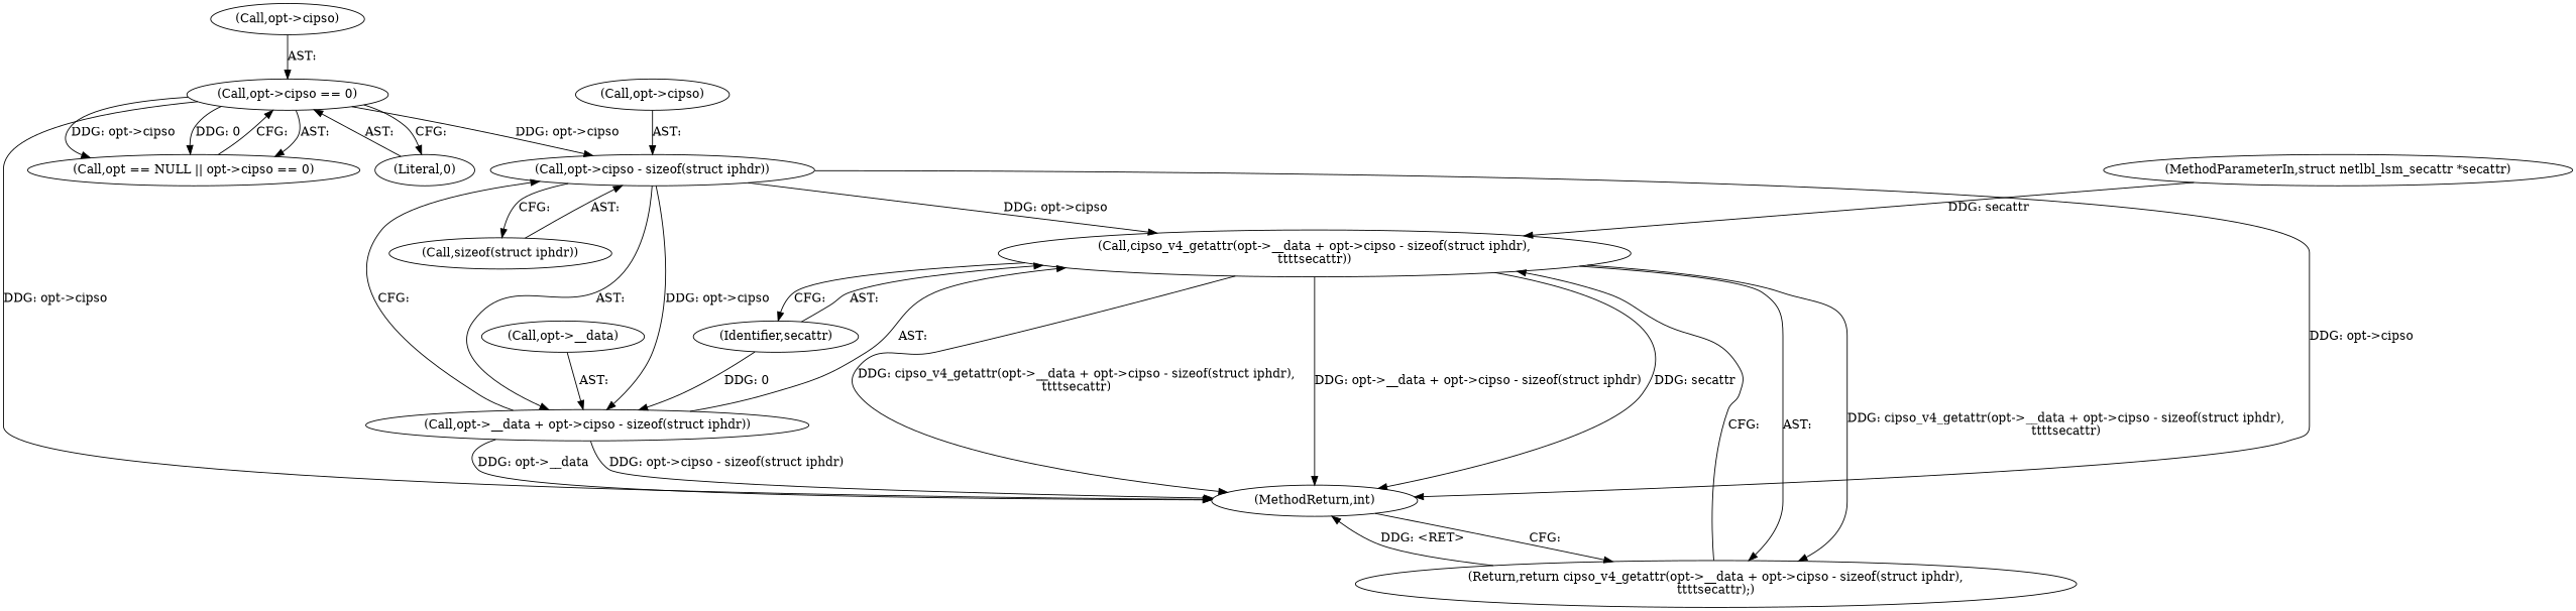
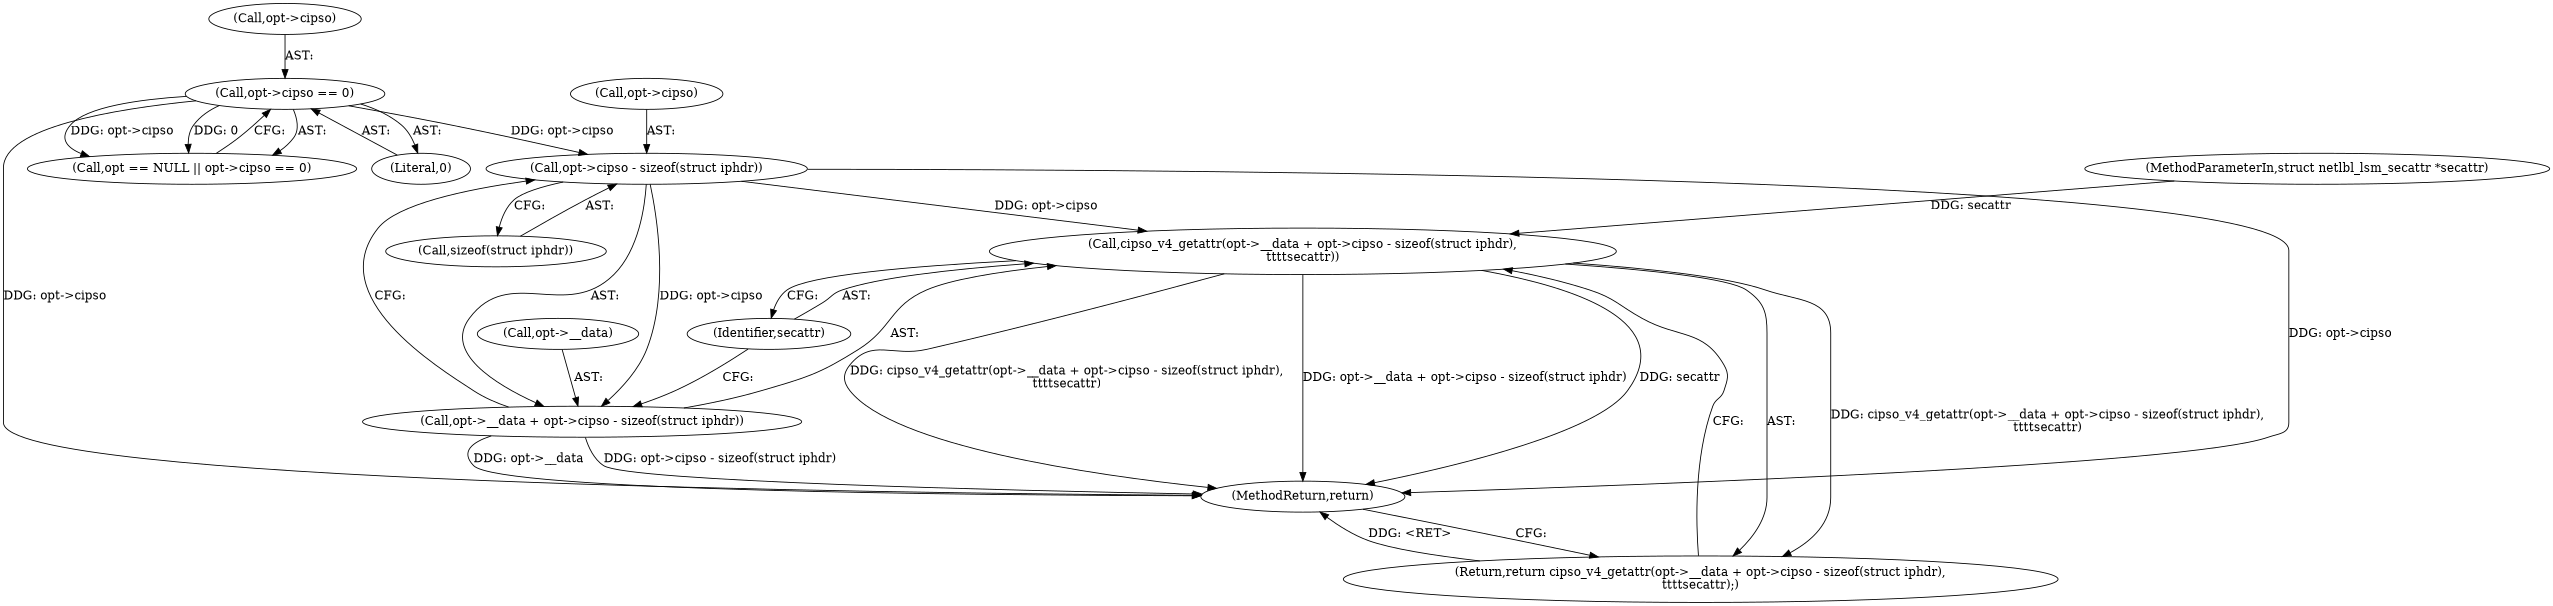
  digraph {
    n1 [label="(Call,opt->cipso - sizeof(struct iphdr))"]
    n2 [label="(Call,cipso_v4_getattr(opt->__data + opt->cipso - sizeof(struct iphdr),\n\t\t\t\tsecattr))"]
    n3 [label="(Call,opt->__data + opt->cipso - sizeof(struct iphdr))"]
    n4 [label="(Call,sizeof(struct iphdr))"]
-   n5 [label="(MethodReturn,int)"]
+   n5 [label="(MethodReturn,return)"]
    n6 [label="(Return,return cipso_v4_getattr(opt->__data + opt->cipso - sizeof(struct iphdr),\n\t\t\t\tsecattr);)"]
    n7 [label="(Identifier,secattr)"]
    n8 [label="(Call,opt->cipso == 0)"]
    n9 [label="(Call,opt == NULL || opt->cipso == 0)"]
    n10 [label="(Literal,0)"]
    n11 [label="(MethodParameterIn,struct netlbl_lsm_secattr *secattr)"]
    n12 [label="(Call,opt->cipso)"]
    n13 [label="(Call,opt->cipso)"]
    n14 [label="(Call,opt->__data)"]
    n1 -> n2 [label="DDG: opt->cipso"]
    n1 -> n3 [label="AST: "]
    n1 -> n3 [label="DDG: opt->cipso"]
    n1 -> n4 [label="CFG: "]
    n1 -> n5 [label="DDG: opt->cipso"]
    n2 -> n5 [label="DDG: cipso_v4_getattr(opt->__data + opt->cipso - sizeof(struct iphdr),\n\t\t\t\tsecattr)"]
    n2 -> n5 [label="DDG: opt->__data + opt->cipso - sizeof(struct iphdr)"]
    n2 -> n5 [label="DDG: secattr"]
    n2 -> n6 [label="AST: "]
    n2 -> n6 [label="DDG: cipso_v4_getattr(opt->__data + opt->cipso - sizeof(struct iphdr),\n\t\t\t\tsecattr)"]
    n2 -> n7 [label="CFG: "]
    n3 -> n1 [label="CFG: "]
    n3 -> n2 [label="AST: "]
    n3 -> n5 [label="DDG: opt->__data"]
    n3 -> n5 [label="DDG: opt->cipso - sizeof(struct iphdr)"]
    n4 -> n1 [label="AST: "]
    n5 -> n6 [label="CFG: "]
    n6 -> n2 [label="CFG: "]
    n6 -> n5 [label="DDG: <RET>"]
    n7 -> n2 [label="AST: "]
-   n7 -> n3 [label="DDG: 0"]
+   n7 -> n3 [label="CFG: "]
    n8 -> n1 [label="DDG: opt->cipso"]
    n8 -> n5 [label="DDG: opt->cipso"]
    n8 -> n9 [label="AST: "]
    n8 -> n9 [label="DDG: opt->cipso"]
    n8 -> n9 [label="DDG: 0"]
-   n8 -> n10 [label="CFG: "]
+   n8 -> n10 [label="AST: "]
    n9 -> n8 [label="CFG: "]
    n10 -> n8 [label="AST: "]
    n11 -> n2 [label="DDG: secattr"]
    n12 -> n1 [label="AST: "]
    n13 -> n8 [label="AST: "]
    n14 -> n3 [label="AST: "]
  }
